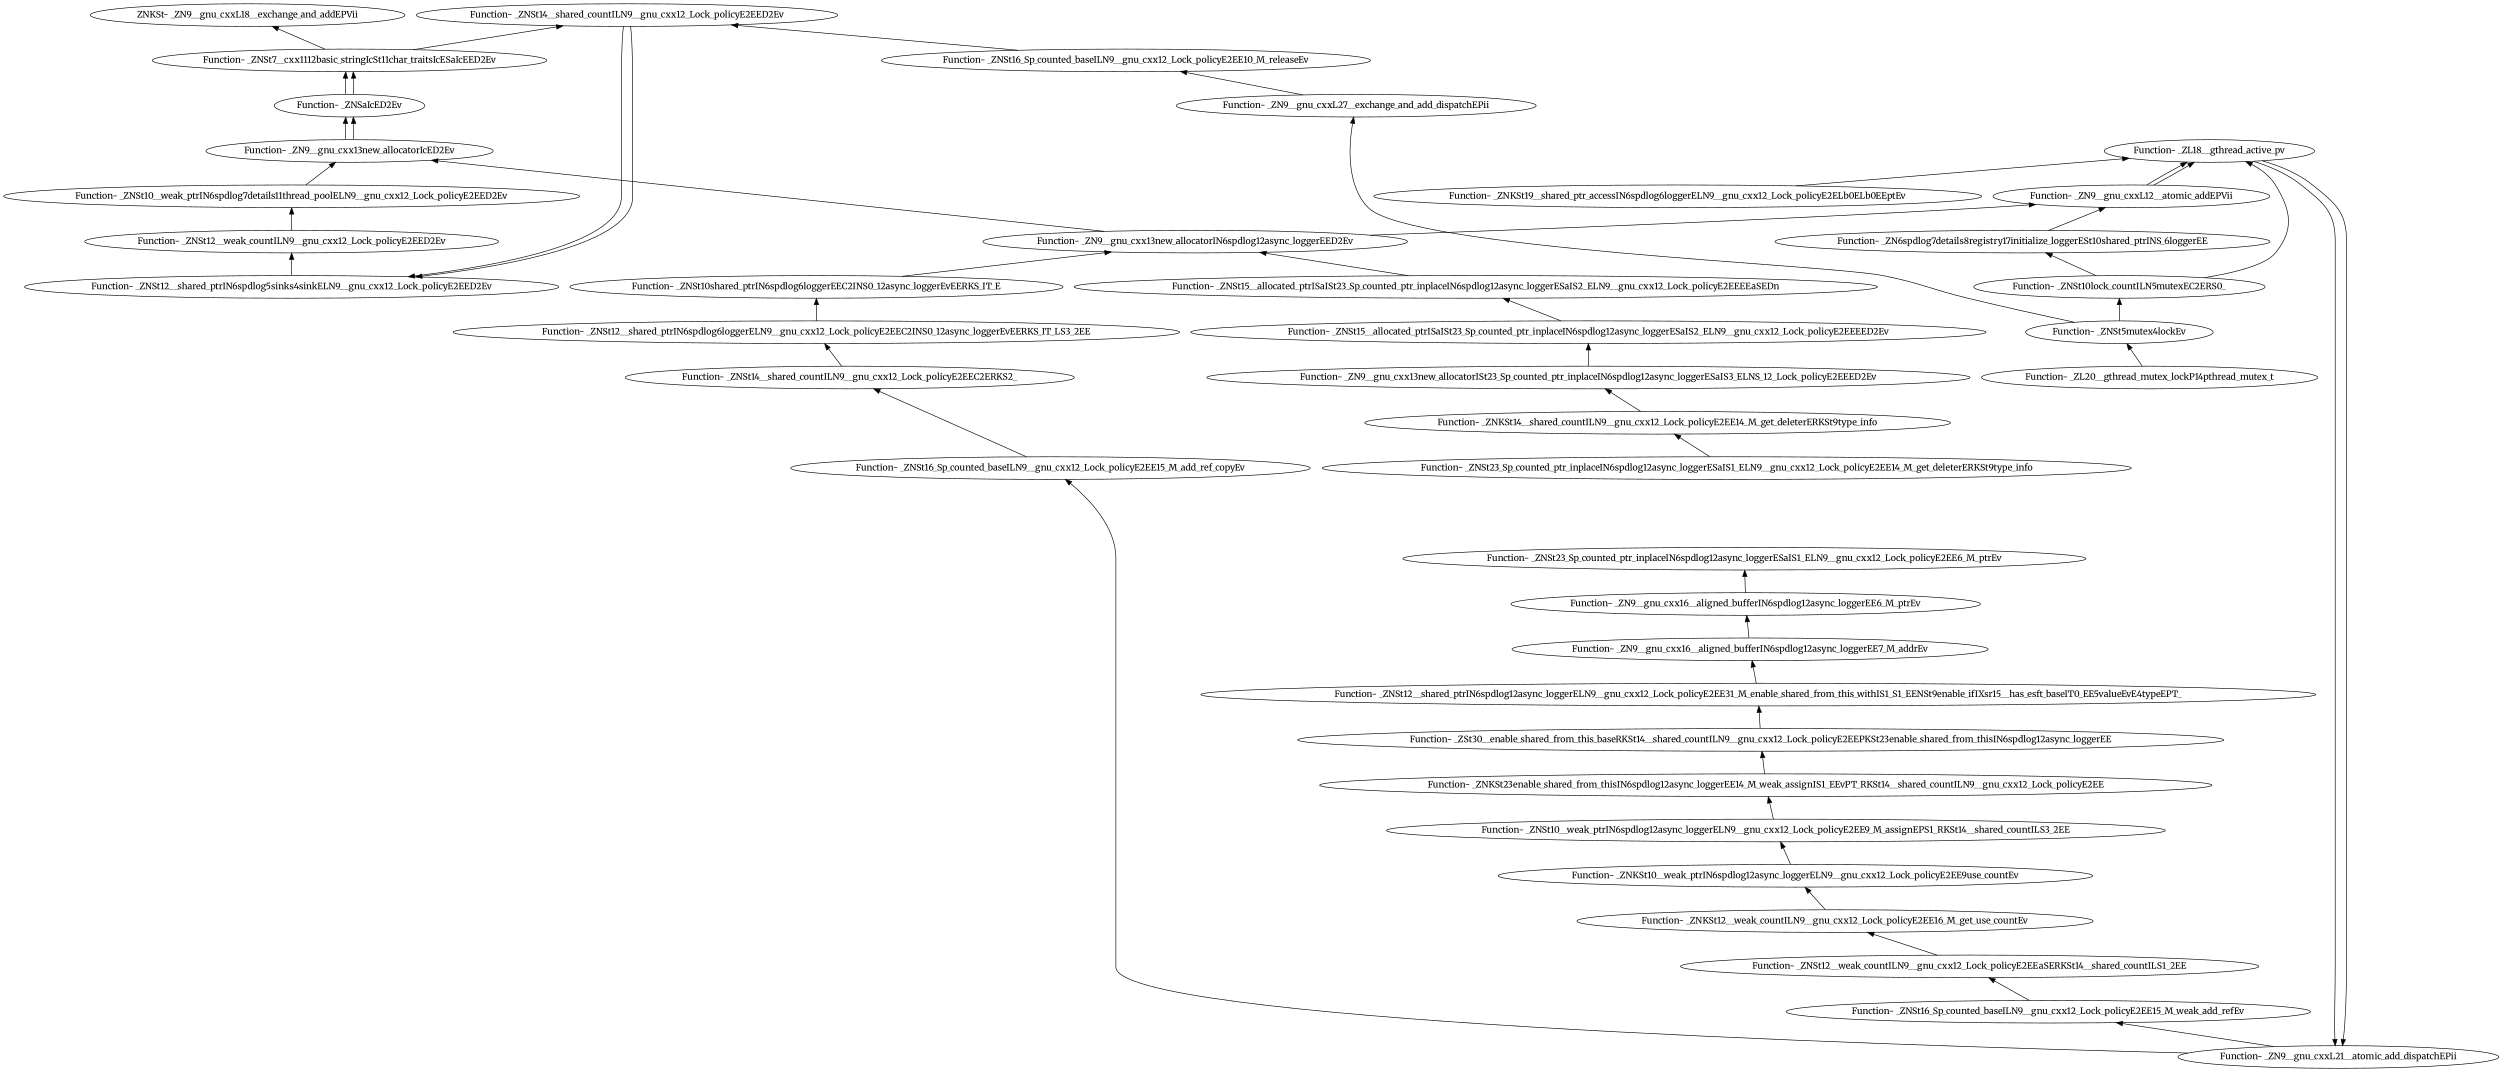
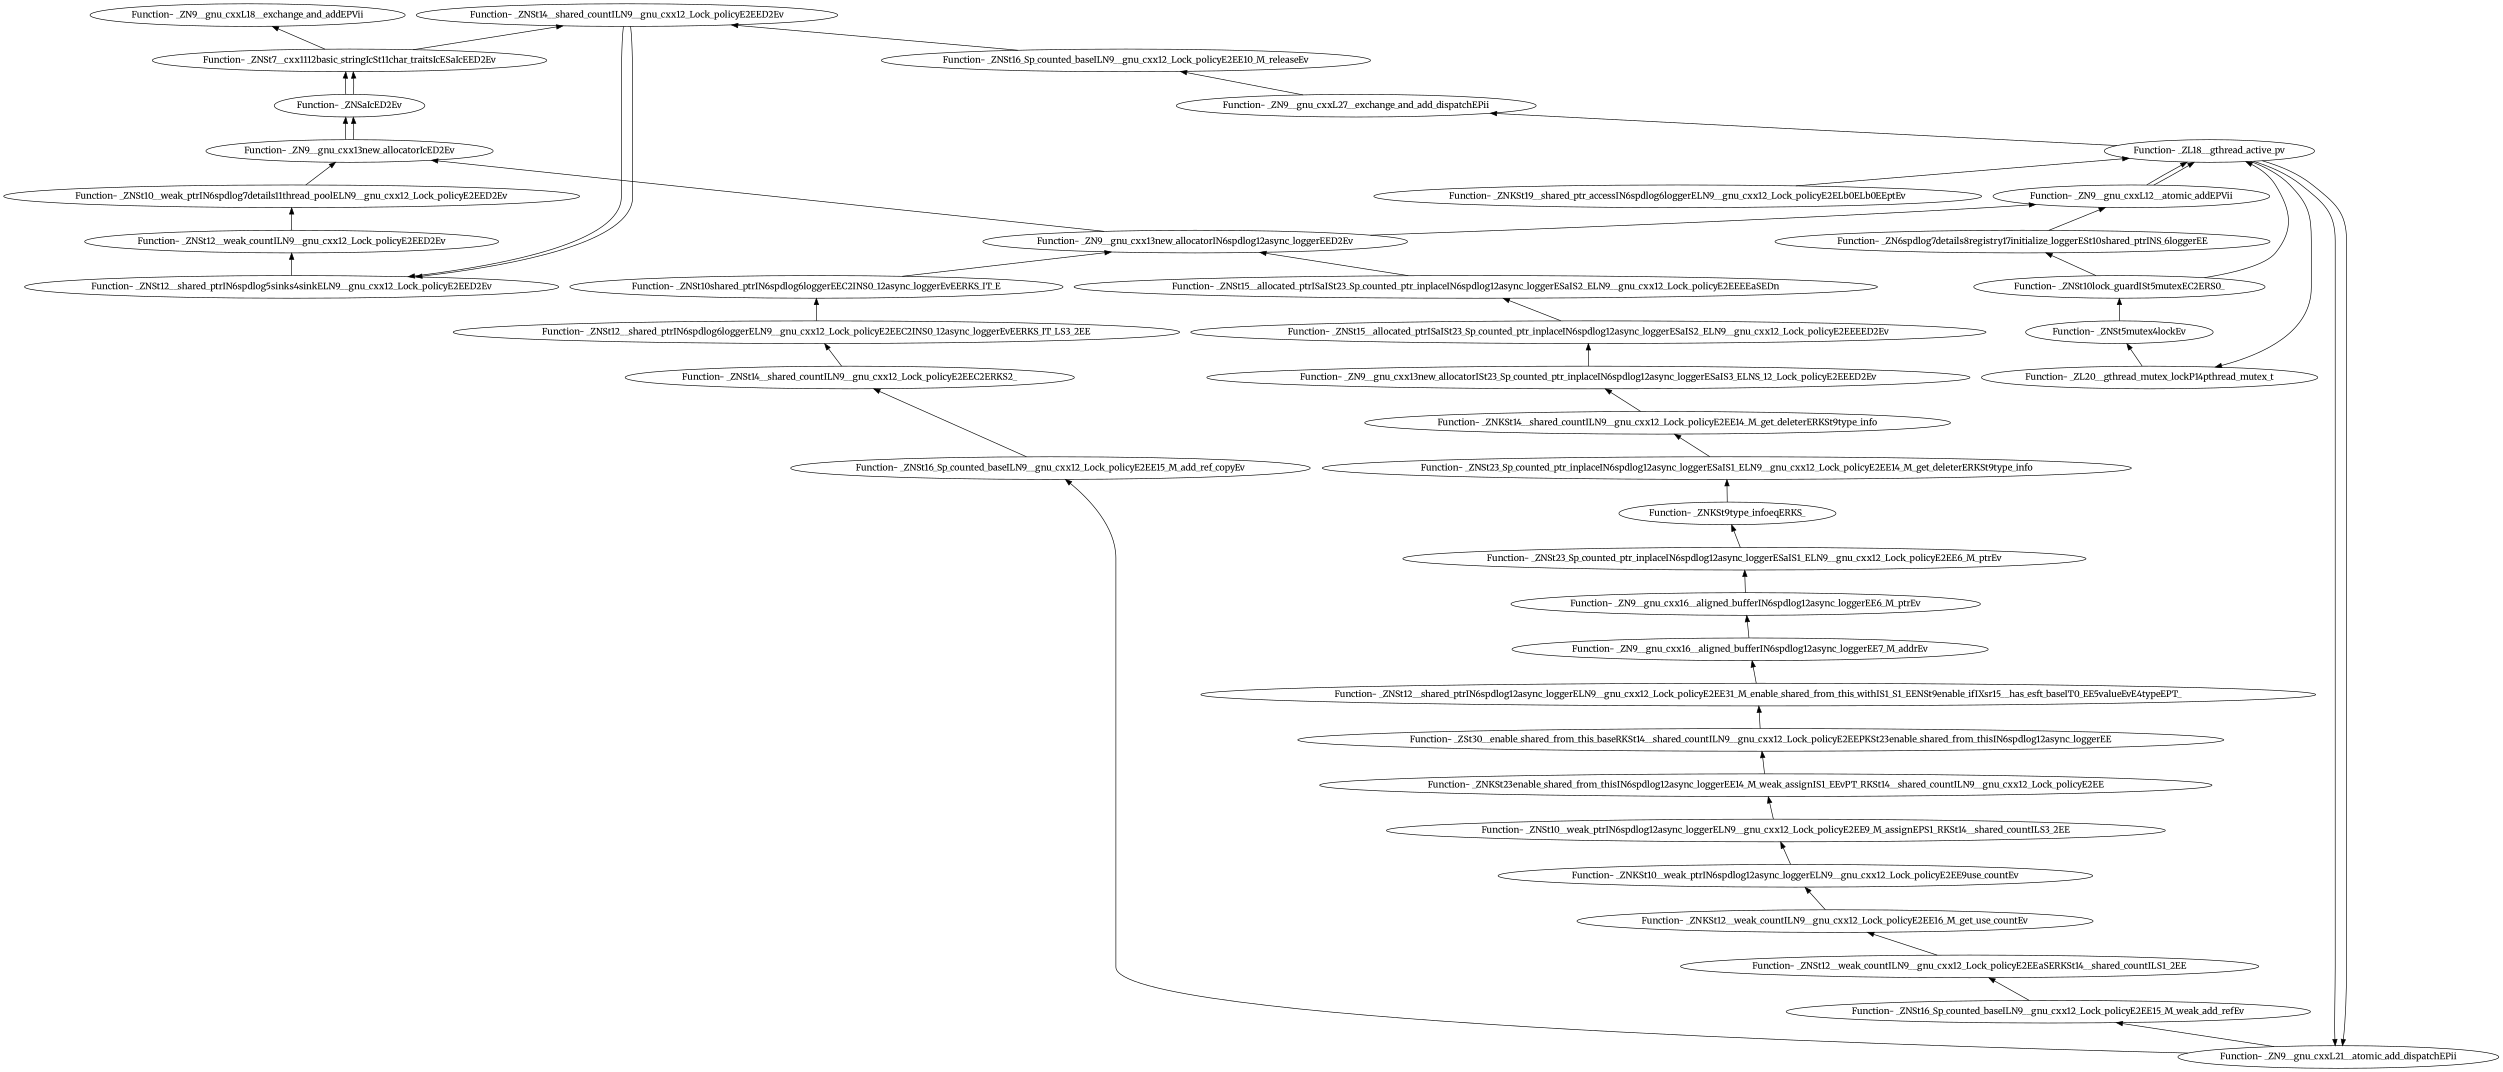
  digraph {
    fontname=Merriweather
    node [fontname=Merriweather]
    edge [dir=back fontname=Merriweather]
    "Function- _ZL18__gthread_active_pv"
    "Function- _ZNKSt19__shared_ptr_accessIN6spdlog6loggerELN9__gnu_cxx12_Lock_policyE2ELb0ELb0EEptEv"
    "Function- _ZN9__gnu_cxxL12__atomic_addEPVii"
-   "Function- _ZNSt10lock_guardISt5mutexEC2ERS0_" [label="Function- _ZNSt10lock_countILN5mutexEC2ERS0_"]
+   "Function- _ZNSt10lock_guardISt5mutexEC2ERS0_"
    "Function- _ZN6spdlog7details8registry17initialize_loggerESt10shared_ptrINS_6loggerEE"
    "Function- _ZN9__gnu_cxx13new_allocatorIN6spdlog12async_loggerEED2Ev"
-   "Function- _ZN9__gnu_cxxL18__exchange_and_addEPVii" [label="ZNKSt- _ZN9__gnu_cxxL18__exchange_and_addEPVii"]
+   "Function- _ZN9__gnu_cxxL18__exchange_and_addEPVii"
    "Function- _ZNSt7__cxx1112basic_stringIcSt11char_traitsIcESaIcEED2Ev"
    n9 [label="Function- _ZL20__gthread_mutex_lockP14pthread_mutex_t"]
    "Function- _ZNSt5mutex4lockEv"
    "Function- _ZNSt10shared_ptrIN6spdlog6loggerEEC2INS0_12async_loggerEvEERKS_IT_E"
    "Function- _ZNSt15__allocated_ptrISaISt23_Sp_counted_ptr_inplaceIN6spdlog12async_loggerESaIS2_ELN9__gnu_cxx12_Lock_policyE2EEEEaSEDn"
    "Function- _ZN9__gnu_cxxL21__atomic_add_dispatchEPii"
    "Function- _ZNSt16_Sp_counted_baseILN9__gnu_cxx12_Lock_policyE2EE15_M_add_ref_copyEv"
    "Function- _ZNSt14__shared_countILN9__gnu_cxx12_Lock_policyE2EEC2ERKS2_"
    "Function- _ZNSt12__shared_ptrIN6spdlog6loggerELN9__gnu_cxx12_Lock_policyE2EEC2INS0_12async_loggerEvEERKS_IT_LS3_2EE"
    "Function- _ZNSt15__allocated_ptrISaISt23_Sp_counted_ptr_inplaceIN6spdlog12async_loggerESaIS2_ELN9__gnu_cxx12_Lock_policyE2EEEED2Ev"
    "Function- _ZNSt16_Sp_counted_baseILN9__gnu_cxx12_Lock_policyE2EE15_M_weak_add_refEv"
    "Function- _ZNSt12__weak_countILN9__gnu_cxx12_Lock_policyE2EEaSERKSt14__shared_countILS1_2EE"
    "Function- _ZNKSt12__weak_countILN9__gnu_cxx12_Lock_policyE2EE16_M_get_use_countEv"
    "Function- _ZNKSt10__weak_ptrIN6spdlog12async_loggerELN9__gnu_cxx12_Lock_policyE2EE9use_countEv"
    "Function- _ZNSt10__weak_ptrIN6spdlog12async_loggerELN9__gnu_cxx12_Lock_policyE2EE9_M_assignEPS1_RKSt14__shared_countILS3_2EE"
    "Function- _ZNKSt23enable_shared_from_thisIN6spdlog12async_loggerEE14_M_weak_assignIS1_EEvPT_RKSt14__shared_countILN9__gnu_cxx12_Lock_policyE2EE"
    "Function- _ZSt30__enable_shared_from_this_baseRKSt14__shared_countILN9__gnu_cxx12_Lock_policyE2EEPKSt23enable_shared_from_thisIN6spdlog12async_loggerEE"
    "Function- _ZNSt12__shared_ptrIN6spdlog12async_loggerELN9__gnu_cxx12_Lock_policyE2EE31_M_enable_shared_from_this_withIS1_S1_EENSt9enable_ifIXsr15__has_esft_baseIT0_EE5valueEvE4typeEPT_"
    "Function- _ZN9__gnu_cxx16__aligned_bufferIN6spdlog12async_loggerEE7_M_addrEv"
    "Function- _ZN9__gnu_cxx16__aligned_bufferIN6spdlog12async_loggerEE6_M_ptrEv"
    "Function- _ZNSt23_Sp_counted_ptr_inplaceIN6spdlog12async_loggerESaIS1_ELN9__gnu_cxx12_Lock_policyE2EE6_M_ptrEv"
+   "Function- _ZNKSt9type_infoeqERKS_"
    "Function- _ZNSt23_Sp_counted_ptr_inplaceIN6spdlog12async_loggerESaIS1_ELN9__gnu_cxx12_Lock_policyE2EE14_M_get_deleterERKSt9type_info"
    "Function- _ZNKSt14__shared_countILN9__gnu_cxx12_Lock_policyE2EE14_M_get_deleterERKSt9type_info"
    "Function- _ZN9__gnu_cxx13new_allocatorISt23_Sp_counted_ptr_inplaceIN6spdlog12async_loggerESaIS3_ELNS_12_Lock_policyE2EEED2Ev"
    "Function- _ZN9__gnu_cxx13new_allocatorIcED2Ev"
    "Function- _ZNSt10__weak_ptrIN6spdlog7details11thread_poolELN9__gnu_cxx12_Lock_policyE2EED2Ev"
    "Function- _ZNSt12__weak_countILN9__gnu_cxx12_Lock_policyE2EED2Ev"
    "Function- _ZNSaIcED2Ev"
    "Function- _ZNSt14__shared_countILN9__gnu_cxx12_Lock_policyE2EED2Ev"
    "Function- _ZNSt16_Sp_counted_baseILN9__gnu_cxx12_Lock_policyE2EE10_M_releaseEv"
    "Function- _ZN9__gnu_cxxL27__exchange_and_add_dispatchEPii"
    "Function- _ZNSt12__shared_ptrIN6spdlog5sinks4sinkELN9__gnu_cxx12_Lock_policyE2EED2Ev"
    "Function- _ZL18__gthread_active_pv" -> "Function- _ZNKSt19__shared_ptr_accessIN6spdlog6loggerELN9__gnu_cxx12_Lock_policyE2ELb0ELb0EEptEv"
    "Function- _ZL18__gthread_active_pv" -> "Function- _ZN9__gnu_cxxL12__atomic_addEPVii"
    "Function- _ZL18__gthread_active_pv" -> "Function- _ZN9__gnu_cxxL12__atomic_addEPVii"
    "Function- _ZL18__gthread_active_pv" -> "Function- _ZNSt10lock_guardISt5mutexEC2ERS0_"
    "Function- _ZN9__gnu_cxxL12__atomic_addEPVii" -> "Function- _ZN6spdlog7details8registry17initialize_loggerESt10shared_ptrINS_6loggerEE"
    "Function- _ZN9__gnu_cxxL12__atomic_addEPVii" -> "Function- _ZN9__gnu_cxx13new_allocatorIN6spdlog12async_loggerEED2Ev"
    "Function- _ZNSt10lock_guardISt5mutexEC2ERS0_" -> "Function- _ZNSt5mutex4lockEv"
    "Function- _ZN6spdlog7details8registry17initialize_loggerESt10shared_ptrINS_6loggerEE" -> "Function- _ZNSt10lock_guardISt5mutexEC2ERS0_"
    "Function- _ZN9__gnu_cxx13new_allocatorIN6spdlog12async_loggerEED2Ev" -> "Function- _ZNSt10shared_ptrIN6spdlog6loggerEEC2INS0_12async_loggerEvEERKS_IT_E"
    "Function- _ZN9__gnu_cxx13new_allocatorIN6spdlog12async_loggerEED2Ev" -> "Function- _ZNSt15__allocated_ptrISaISt23_Sp_counted_ptr_inplaceIN6spdlog12async_loggerESaIS2_ELN9__gnu_cxx12_Lock_policyE2EEEEaSEDn"
    "Function- _ZN9__gnu_cxxL18__exchange_and_addEPVii" -> "Function- _ZNSt7__cxx1112basic_stringIcSt11char_traitsIcESaIcEED2Ev"
    "Function- _ZNSt7__cxx1112basic_stringIcSt11char_traitsIcESaIcEED2Ev" -> "Function- _ZNSaIcED2Ev"
    "Function- _ZNSt7__cxx1112basic_stringIcSt11char_traitsIcESaIcEED2Ev" -> "Function- _ZNSaIcED2Ev"
+   n9 -> "Function- _ZL18__gthread_active_pv"
    "Function- _ZNSt5mutex4lockEv" -> n9
    "Function- _ZNSt10shared_ptrIN6spdlog6loggerEEC2INS0_12async_loggerEvEERKS_IT_E" -> "Function- _ZNSt12__shared_ptrIN6spdlog6loggerELN9__gnu_cxx12_Lock_policyE2EEC2INS0_12async_loggerEvEERKS_IT_LS3_2EE"
    "Function- _ZNSt15__allocated_ptrISaISt23_Sp_counted_ptr_inplaceIN6spdlog12async_loggerESaIS2_ELN9__gnu_cxx12_Lock_policyE2EEEEaSEDn" -> "Function- _ZNSt15__allocated_ptrISaISt23_Sp_counted_ptr_inplaceIN6spdlog12async_loggerESaIS2_ELN9__gnu_cxx12_Lock_policyE2EEEED2Ev"
    "Function- _ZN9__gnu_cxxL21__atomic_add_dispatchEPii" -> "Function- _ZL18__gthread_active_pv"
    "Function- _ZN9__gnu_cxxL21__atomic_add_dispatchEPii" -> "Function- _ZL18__gthread_active_pv"
    "Function- _ZNSt16_Sp_counted_baseILN9__gnu_cxx12_Lock_policyE2EE15_M_add_ref_copyEv" -> "Function- _ZN9__gnu_cxxL21__atomic_add_dispatchEPii"
    "Function- _ZNSt14__shared_countILN9__gnu_cxx12_Lock_policyE2EEC2ERKS2_" -> "Function- _ZNSt16_Sp_counted_baseILN9__gnu_cxx12_Lock_policyE2EE15_M_add_ref_copyEv"
    "Function- _ZNSt12__shared_ptrIN6spdlog6loggerELN9__gnu_cxx12_Lock_policyE2EEC2INS0_12async_loggerEvEERKS_IT_LS3_2EE" -> "Function- _ZNSt14__shared_countILN9__gnu_cxx12_Lock_policyE2EEC2ERKS2_"
    "Function- _ZNSt15__allocated_ptrISaISt23_Sp_counted_ptr_inplaceIN6spdlog12async_loggerESaIS2_ELN9__gnu_cxx12_Lock_policyE2EEEED2Ev" -> "Function- _ZN9__gnu_cxx13new_allocatorISt23_Sp_counted_ptr_inplaceIN6spdlog12async_loggerESaIS3_ELNS_12_Lock_policyE2EEED2Ev"
    "Function- _ZNSt16_Sp_counted_baseILN9__gnu_cxx12_Lock_policyE2EE15_M_weak_add_refEv" -> "Function- _ZN9__gnu_cxxL21__atomic_add_dispatchEPii"
    "Function- _ZNSt12__weak_countILN9__gnu_cxx12_Lock_policyE2EEaSERKSt14__shared_countILS1_2EE" -> "Function- _ZNSt16_Sp_counted_baseILN9__gnu_cxx12_Lock_policyE2EE15_M_weak_add_refEv"
    "Function- _ZNKSt12__weak_countILN9__gnu_cxx12_Lock_policyE2EE16_M_get_use_countEv" -> "Function- _ZNSt12__weak_countILN9__gnu_cxx12_Lock_policyE2EEaSERKSt14__shared_countILS1_2EE"
    "Function- _ZNKSt10__weak_ptrIN6spdlog12async_loggerELN9__gnu_cxx12_Lock_policyE2EE9use_countEv" -> "Function- _ZNKSt12__weak_countILN9__gnu_cxx12_Lock_policyE2EE16_M_get_use_countEv"
    "Function- _ZNSt10__weak_ptrIN6spdlog12async_loggerELN9__gnu_cxx12_Lock_policyE2EE9_M_assignEPS1_RKSt14__shared_countILS3_2EE" -> "Function- _ZNKSt10__weak_ptrIN6spdlog12async_loggerELN9__gnu_cxx12_Lock_policyE2EE9use_countEv"
    "Function- _ZNKSt23enable_shared_from_thisIN6spdlog12async_loggerEE14_M_weak_assignIS1_EEvPT_RKSt14__shared_countILN9__gnu_cxx12_Lock_policyE2EE" -> "Function- _ZNSt10__weak_ptrIN6spdlog12async_loggerELN9__gnu_cxx12_Lock_policyE2EE9_M_assignEPS1_RKSt14__shared_countILS3_2EE"
    "Function- _ZSt30__enable_shared_from_this_baseRKSt14__shared_countILN9__gnu_cxx12_Lock_policyE2EEPKSt23enable_shared_from_thisIN6spdlog12async_loggerEE" -> "Function- _ZNKSt23enable_shared_from_thisIN6spdlog12async_loggerEE14_M_weak_assignIS1_EEvPT_RKSt14__shared_countILN9__gnu_cxx12_Lock_policyE2EE"
    "Function- _ZNSt12__shared_ptrIN6spdlog12async_loggerELN9__gnu_cxx12_Lock_policyE2EE31_M_enable_shared_from_this_withIS1_S1_EENSt9enable_ifIXsr15__has_esft_baseIT0_EE5valueEvE4typeEPT_" -> "Function- _ZSt30__enable_shared_from_this_baseRKSt14__shared_countILN9__gnu_cxx12_Lock_policyE2EEPKSt23enable_shared_from_thisIN6spdlog12async_loggerEE"
    "Function- _ZN9__gnu_cxx16__aligned_bufferIN6spdlog12async_loggerEE7_M_addrEv" -> "Function- _ZNSt12__shared_ptrIN6spdlog12async_loggerELN9__gnu_cxx12_Lock_policyE2EE31_M_enable_shared_from_this_withIS1_S1_EENSt9enable_ifIXsr15__has_esft_baseIT0_EE5valueEvE4typeEPT_"
    "Function- _ZN9__gnu_cxx16__aligned_bufferIN6spdlog12async_loggerEE6_M_ptrEv" -> "Function- _ZN9__gnu_cxx16__aligned_bufferIN6spdlog12async_loggerEE7_M_addrEv"
    "Function- _ZNSt23_Sp_counted_ptr_inplaceIN6spdlog12async_loggerESaIS1_ELN9__gnu_cxx12_Lock_policyE2EE6_M_ptrEv" -> "Function- _ZN9__gnu_cxx16__aligned_bufferIN6spdlog12async_loggerEE6_M_ptrEv"
+   "Function- _ZNKSt9type_infoeqERKS_" -> "Function- _ZNSt23_Sp_counted_ptr_inplaceIN6spdlog12async_loggerESaIS1_ELN9__gnu_cxx12_Lock_policyE2EE6_M_ptrEv"
+   "Function- _ZNSt23_Sp_counted_ptr_inplaceIN6spdlog12async_loggerESaIS1_ELN9__gnu_cxx12_Lock_policyE2EE14_M_get_deleterERKSt9type_info" -> "Function- _ZNKSt9type_infoeqERKS_"
    "Function- _ZNKSt14__shared_countILN9__gnu_cxx12_Lock_policyE2EE14_M_get_deleterERKSt9type_info" -> "Function- _ZNSt23_Sp_counted_ptr_inplaceIN6spdlog12async_loggerESaIS1_ELN9__gnu_cxx12_Lock_policyE2EE14_M_get_deleterERKSt9type_info"
    "Function- _ZN9__gnu_cxx13new_allocatorISt23_Sp_counted_ptr_inplaceIN6spdlog12async_loggerESaIS3_ELNS_12_Lock_policyE2EEED2Ev" -> "Function- _ZNKSt14__shared_countILN9__gnu_cxx12_Lock_policyE2EE14_M_get_deleterERKSt9type_info"
    "Function- _ZN9__gnu_cxx13new_allocatorIcED2Ev" -> "Function- _ZN9__gnu_cxx13new_allocatorIN6spdlog12async_loggerEED2Ev"
    "Function- _ZN9__gnu_cxx13new_allocatorIcED2Ev" -> "Function- _ZNSt10__weak_ptrIN6spdlog7details11thread_poolELN9__gnu_cxx12_Lock_policyE2EED2Ev"
    "Function- _ZNSt10__weak_ptrIN6spdlog7details11thread_poolELN9__gnu_cxx12_Lock_policyE2EED2Ev" -> "Function- _ZNSt12__weak_countILN9__gnu_cxx12_Lock_policyE2EED2Ev"
    "Function- _ZNSt12__weak_countILN9__gnu_cxx12_Lock_policyE2EED2Ev" -> "Function- _ZNSt12__shared_ptrIN6spdlog5sinks4sinkELN9__gnu_cxx12_Lock_policyE2EED2Ev"
    "Function- _ZNSaIcED2Ev" -> "Function- _ZN9__gnu_cxx13new_allocatorIcED2Ev"
    "Function- _ZNSaIcED2Ev" -> "Function- _ZN9__gnu_cxx13new_allocatorIcED2Ev"
    "Function- _ZNSt14__shared_countILN9__gnu_cxx12_Lock_policyE2EED2Ev" -> "Function- _ZNSt7__cxx1112basic_stringIcSt11char_traitsIcESaIcEED2Ev"
    "Function- _ZNSt14__shared_countILN9__gnu_cxx12_Lock_policyE2EED2Ev" -> "Function- _ZNSt16_Sp_counted_baseILN9__gnu_cxx12_Lock_policyE2EE10_M_releaseEv"
    "Function- _ZNSt16_Sp_counted_baseILN9__gnu_cxx12_Lock_policyE2EE10_M_releaseEv" -> "Function- _ZN9__gnu_cxxL27__exchange_and_add_dispatchEPii"
-   "Function- _ZN9__gnu_cxxL27__exchange_and_add_dispatchEPii" -> "Function- _ZNSt5mutex4lockEv"
+   "Function- _ZN9__gnu_cxxL27__exchange_and_add_dispatchEPii" -> "Function- _ZL18__gthread_active_pv"
    "Function- _ZNSt12__shared_ptrIN6spdlog5sinks4sinkELN9__gnu_cxx12_Lock_policyE2EED2Ev" -> "Function- _ZNSt14__shared_countILN9__gnu_cxx12_Lock_policyE2EED2Ev"
    "Function- _ZNSt12__shared_ptrIN6spdlog5sinks4sinkELN9__gnu_cxx12_Lock_policyE2EED2Ev" -> "Function- _ZNSt14__shared_countILN9__gnu_cxx12_Lock_policyE2EED2Ev"
  }
